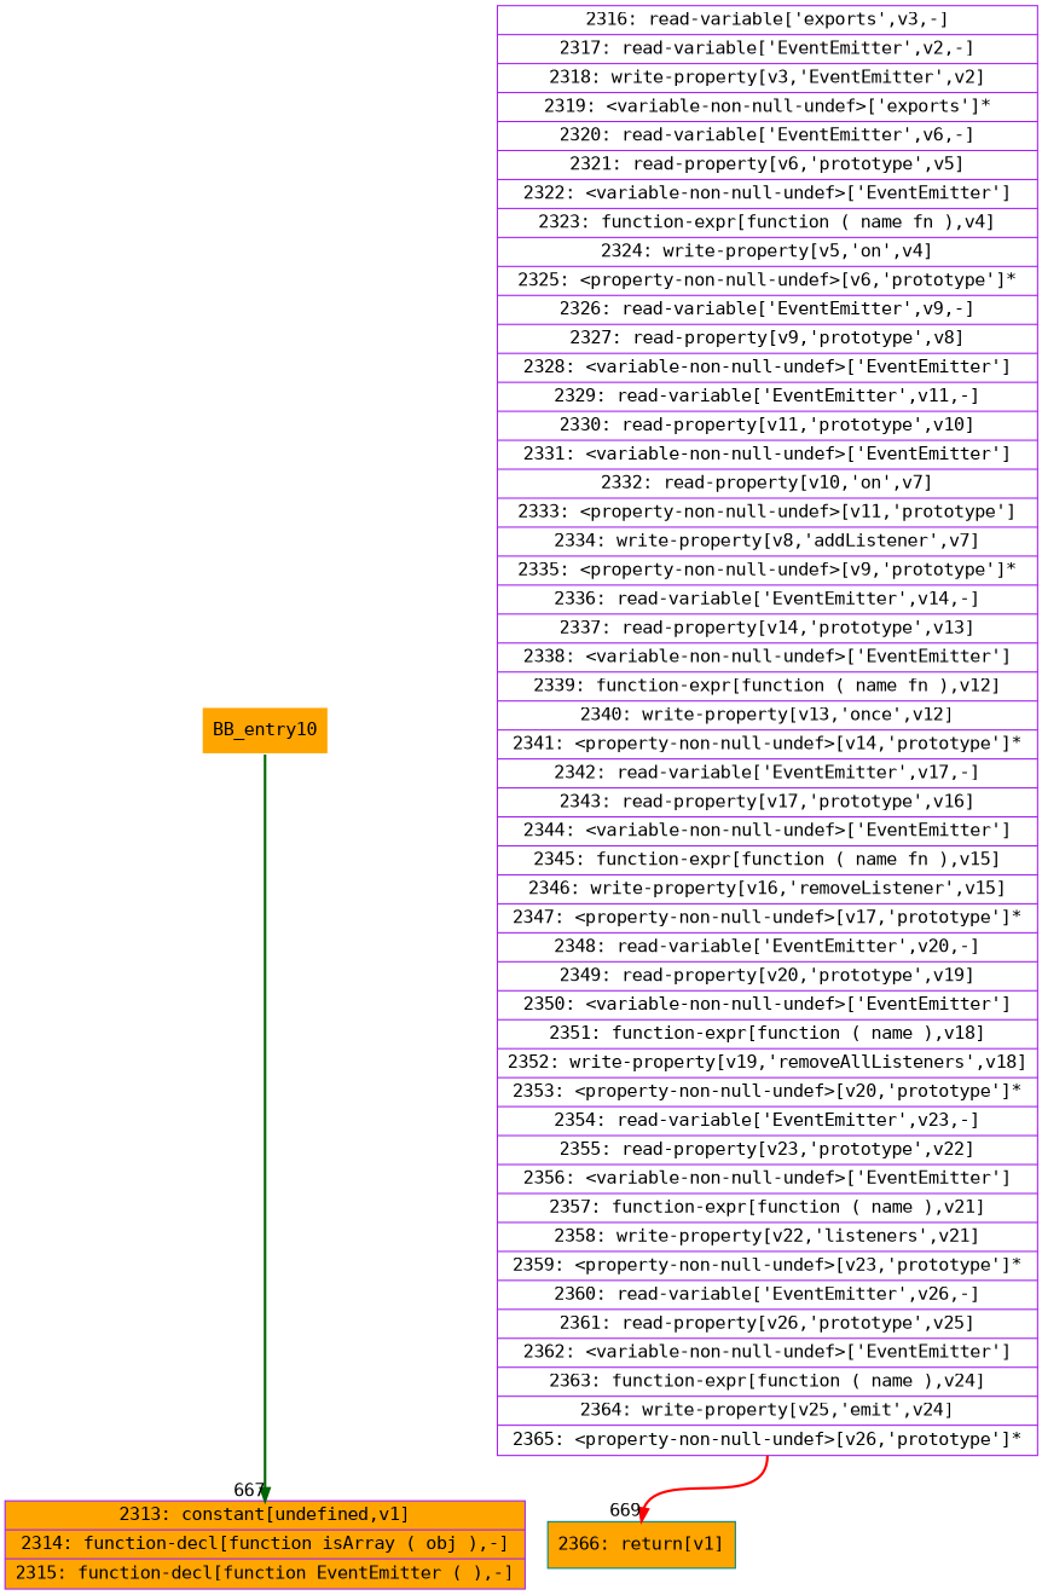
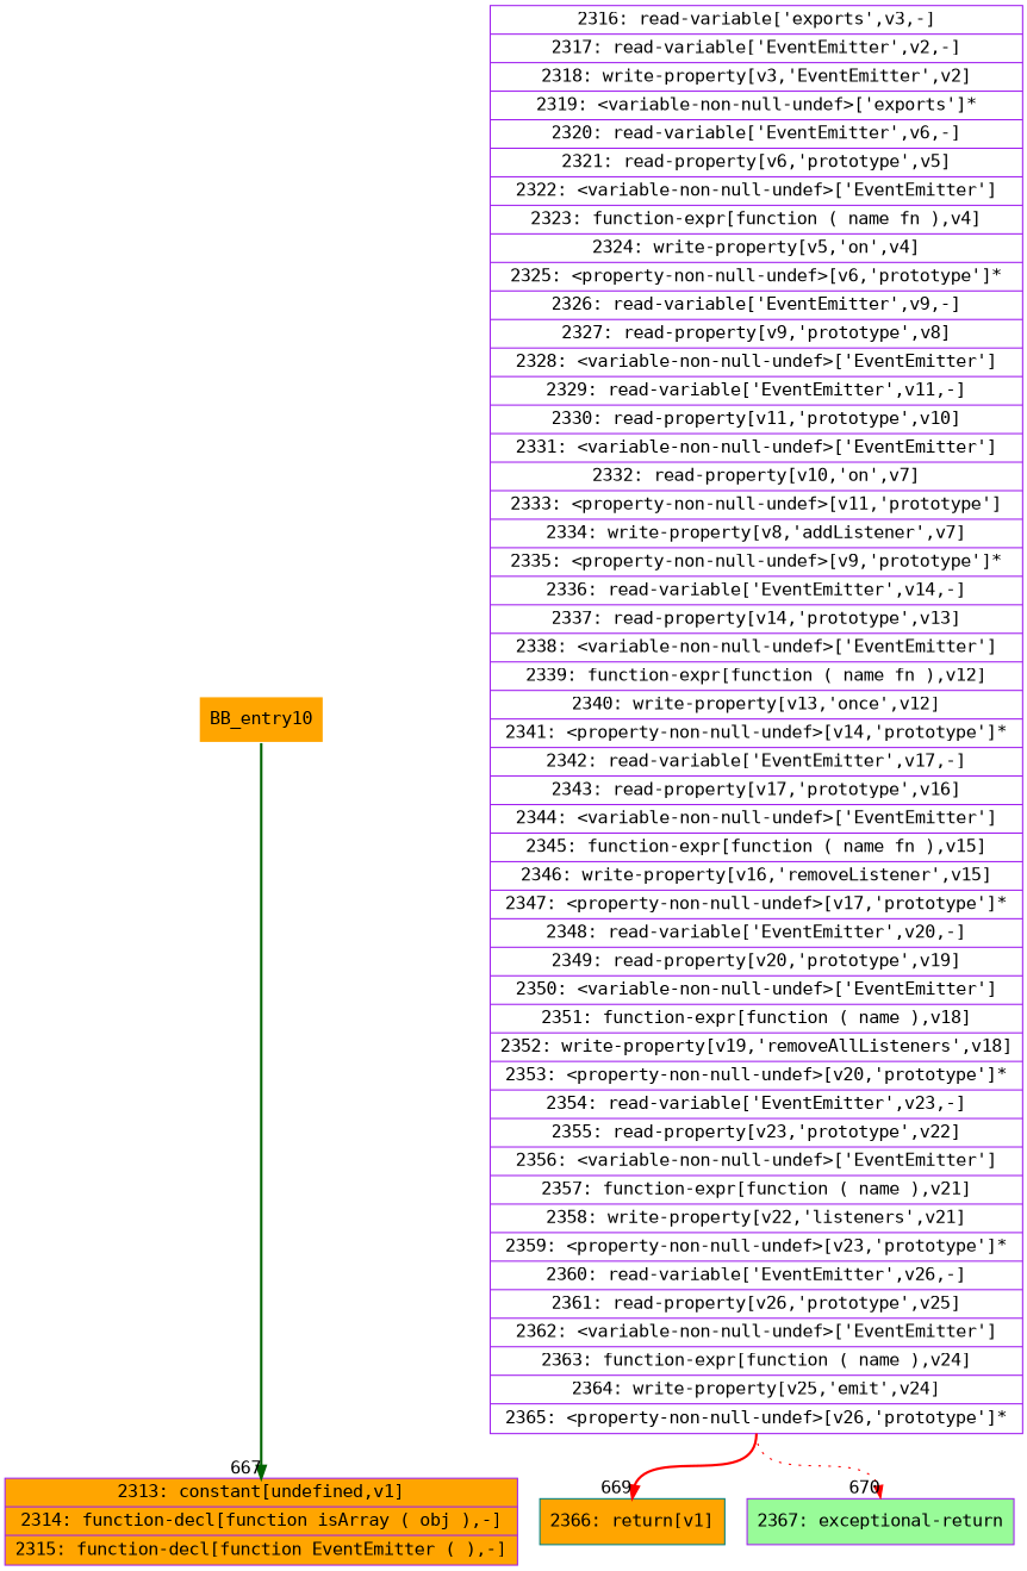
  digraph {
    fontname="DejaVu Sans Mono"
    rankdir=TD
    node [color=purple fillcolor=orange fontname="DejaVu Sans Mono" shape=record style=filled]
    edge [color=red fontname="DejaVu Sans Mono" headport=n style=bold tailport=s]
    n1 [label=BB_entry10 shape=none]
    n2 [label="{2313: constant[undefined,v1]|2314: function-decl[function isArray ( obj ),-]|2315: function-decl[function EventEmitter ( ),-]}"]
    n3 [fillcolor=white label="{2316: read-variable['exports',v3,-]|2317: read-variable['EventEmitter',v2,-]|2318: write-property[v3,'EventEmitter',v2]|2319: \<variable-non-null-undef\>['exports']*|2320: read-variable['EventEmitter',v6,-]|2321: read-property[v6,'prototype',v5]|2322: \<variable-non-null-undef\>['EventEmitter']|2323: function-expr[function ( name fn ),v4]|2324: write-property[v5,'on',v4]|2325: \<property-non-null-undef\>[v6,'prototype']*|2326: read-variable['EventEmitter',v9,-]|2327: read-property[v9,'prototype',v8]|2328: \<variable-non-null-undef\>['EventEmitter']|2329: read-variable['EventEmitter',v11,-]|2330: read-property[v11,'prototype',v10]|2331: \<variable-non-null-undef\>['EventEmitter']|2332: read-property[v10,'on',v7]|2333: \<property-non-null-undef\>[v11,'prototype']|2334: write-property[v8,'addListener',v7]|2335: \<property-non-null-undef\>[v9,'prototype']*|2336: read-variable['EventEmitter',v14,-]|2337: read-property[v14,'prototype',v13]|2338: \<variable-non-null-undef\>['EventEmitter']|2339: function-expr[function ( name fn ),v12]|2340: write-property[v13,'once',v12]|2341: \<property-non-null-undef\>[v14,'prototype']*|2342: read-variable['EventEmitter',v17,-]|2343: read-property[v17,'prototype',v16]|2344: \<variable-non-null-undef\>['EventEmitter']|2345: function-expr[function ( name fn ),v15]|2346: write-property[v16,'removeListener',v15]|2347: \<property-non-null-undef\>[v17,'prototype']*|2348: read-variable['EventEmitter',v20,-]|2349: read-property[v20,'prototype',v19]|2350: \<variable-non-null-undef\>['EventEmitter']|2351: function-expr[function ( name ),v18]|2352: write-property[v19,'removeAllListeners',v18]|2353: \<property-non-null-undef\>[v20,'prototype']*|2354: read-variable['EventEmitter',v23,-]|2355: read-property[v23,'prototype',v22]|2356: \<variable-non-null-undef\>['EventEmitter']|2357: function-expr[function ( name ),v21]|2358: write-property[v22,'listeners',v21]|2359: \<property-non-null-undef\>[v23,'prototype']*|2360: read-variable['EventEmitter',v26,-]|2361: read-property[v26,'prototype',v25]|2362: \<variable-non-null-undef\>['EventEmitter']|2363: function-expr[function ( name ),v24]|2364: write-property[v25,'emit',v24]|2365: \<property-non-null-undef\>[v26,'prototype']*}"]
    n4 [color=teal label="{2366: return[v1]}"]
+   n5 [fillcolor=palegreen label="{2367: exceptional-return}"]
    n1 -> n2 [color=darkgreen headlabel="    667"]
    n3 -> n4 [headlabel="      669"]
+   n3 -> n5 [headlabel="      670" style=dotted]
  }
